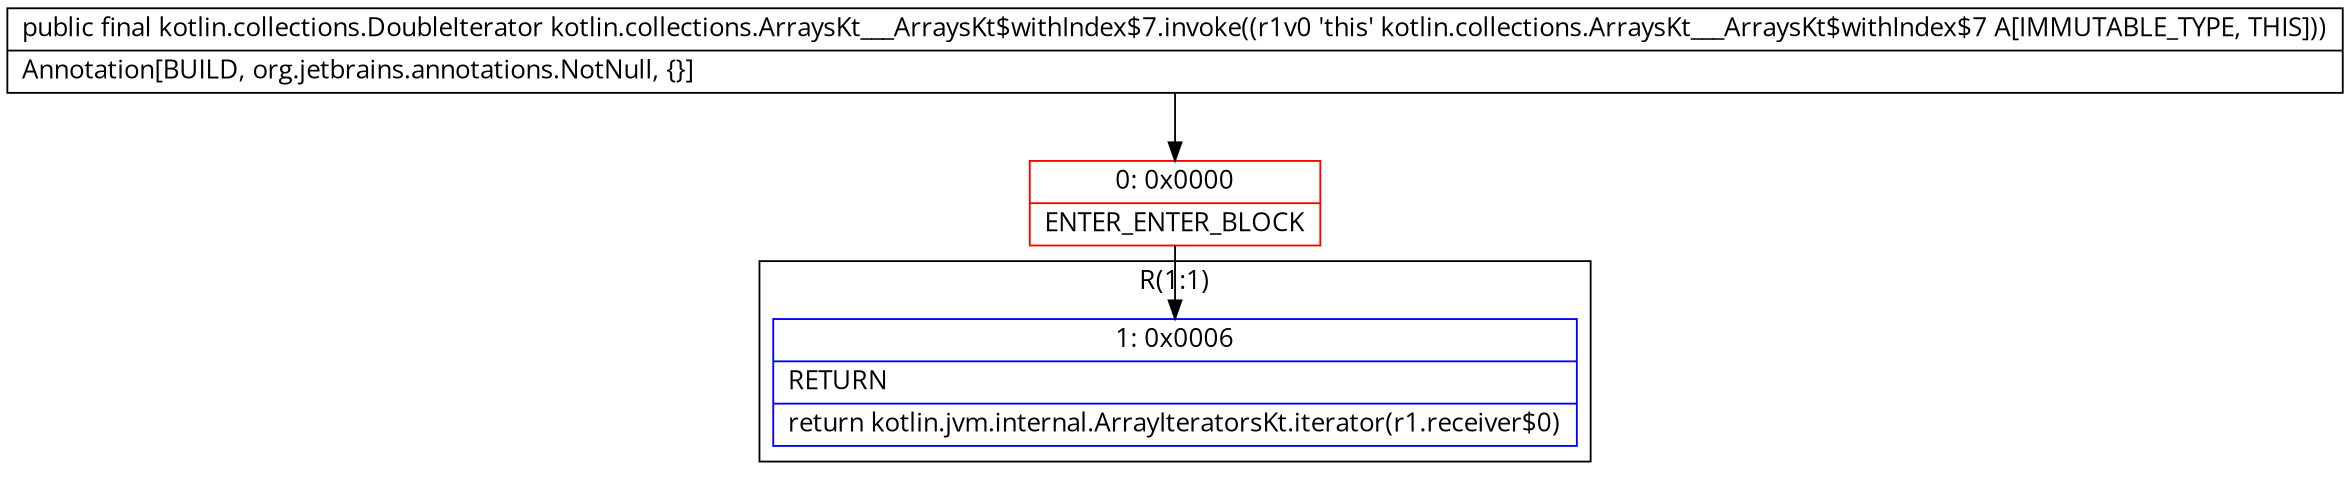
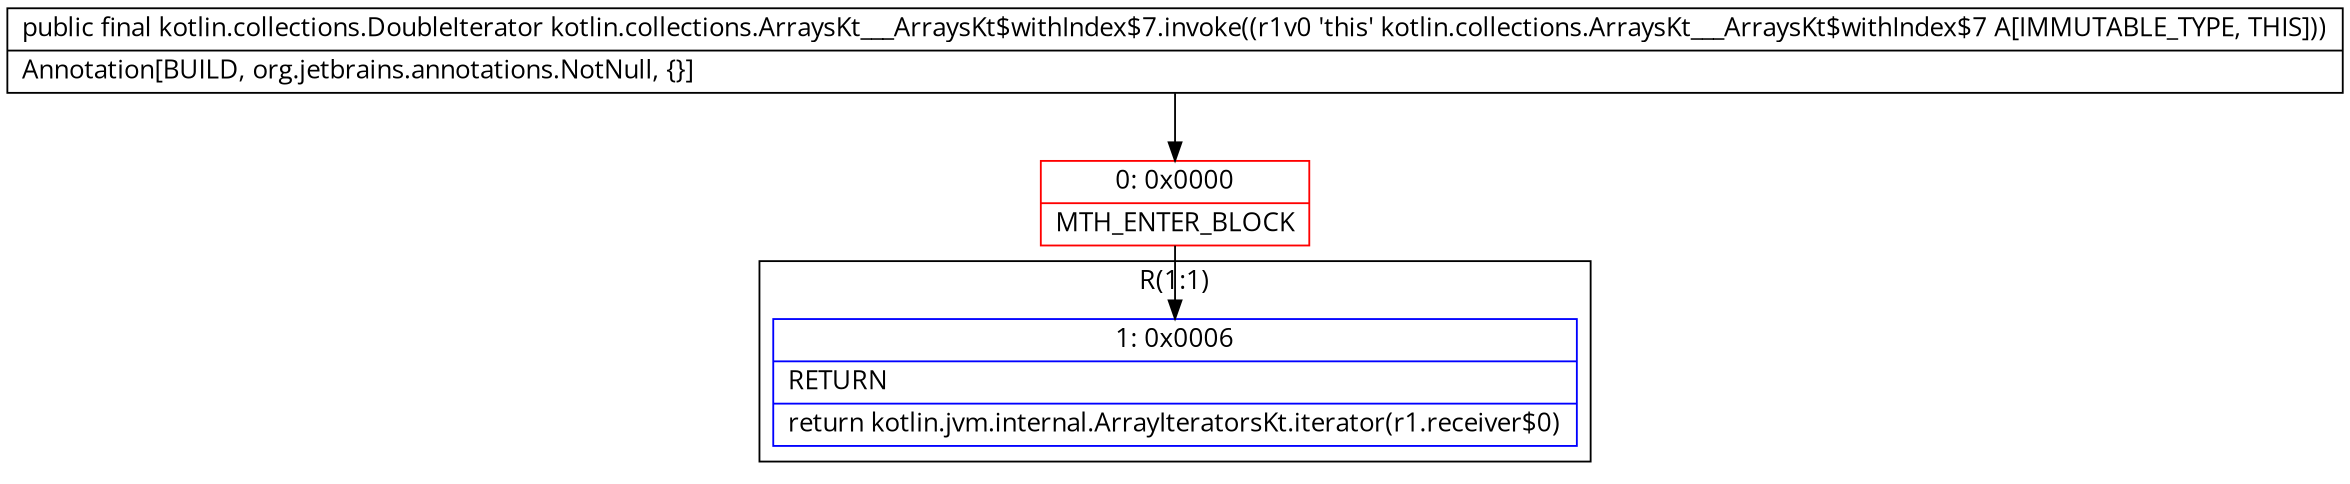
  digraph {
    fontname="Open Sans"
    node [shape=record fontname="Open Sans"]
    edge [fontname="Open Sans"]
    n1 [color=blue label="{1\:\ 0x0006|RETURN\l|return kotlin.jvm.internal.ArrayIteratorsKt.iterator(r1.receiver$0)\l}"]
-   n2 [color=red label="{0\:\ 0x0000|ENTER_ENTER_BLOCK\l}"]
+   n2 [color=red label="{0\:\ 0x0000|MTH_ENTER_BLOCK\l}"]
    n3 [label="{public final kotlin.collections.DoubleIterator kotlin.collections.ArraysKt___ArraysKt$withIndex$7.invoke((r1v0 'this' kotlin.collections.ArraysKt___ArraysKt$withIndex$7 A[IMMUTABLE_TYPE, THIS]))  | Annotation[BUILD, org.jetbrains.annotations.NotNull, \{\}]\l}"]
    subgraph cluster_1 {
      label="R(1:1)"
      n1
    }
    n2 -> n1
    n3 -> n2
  }
